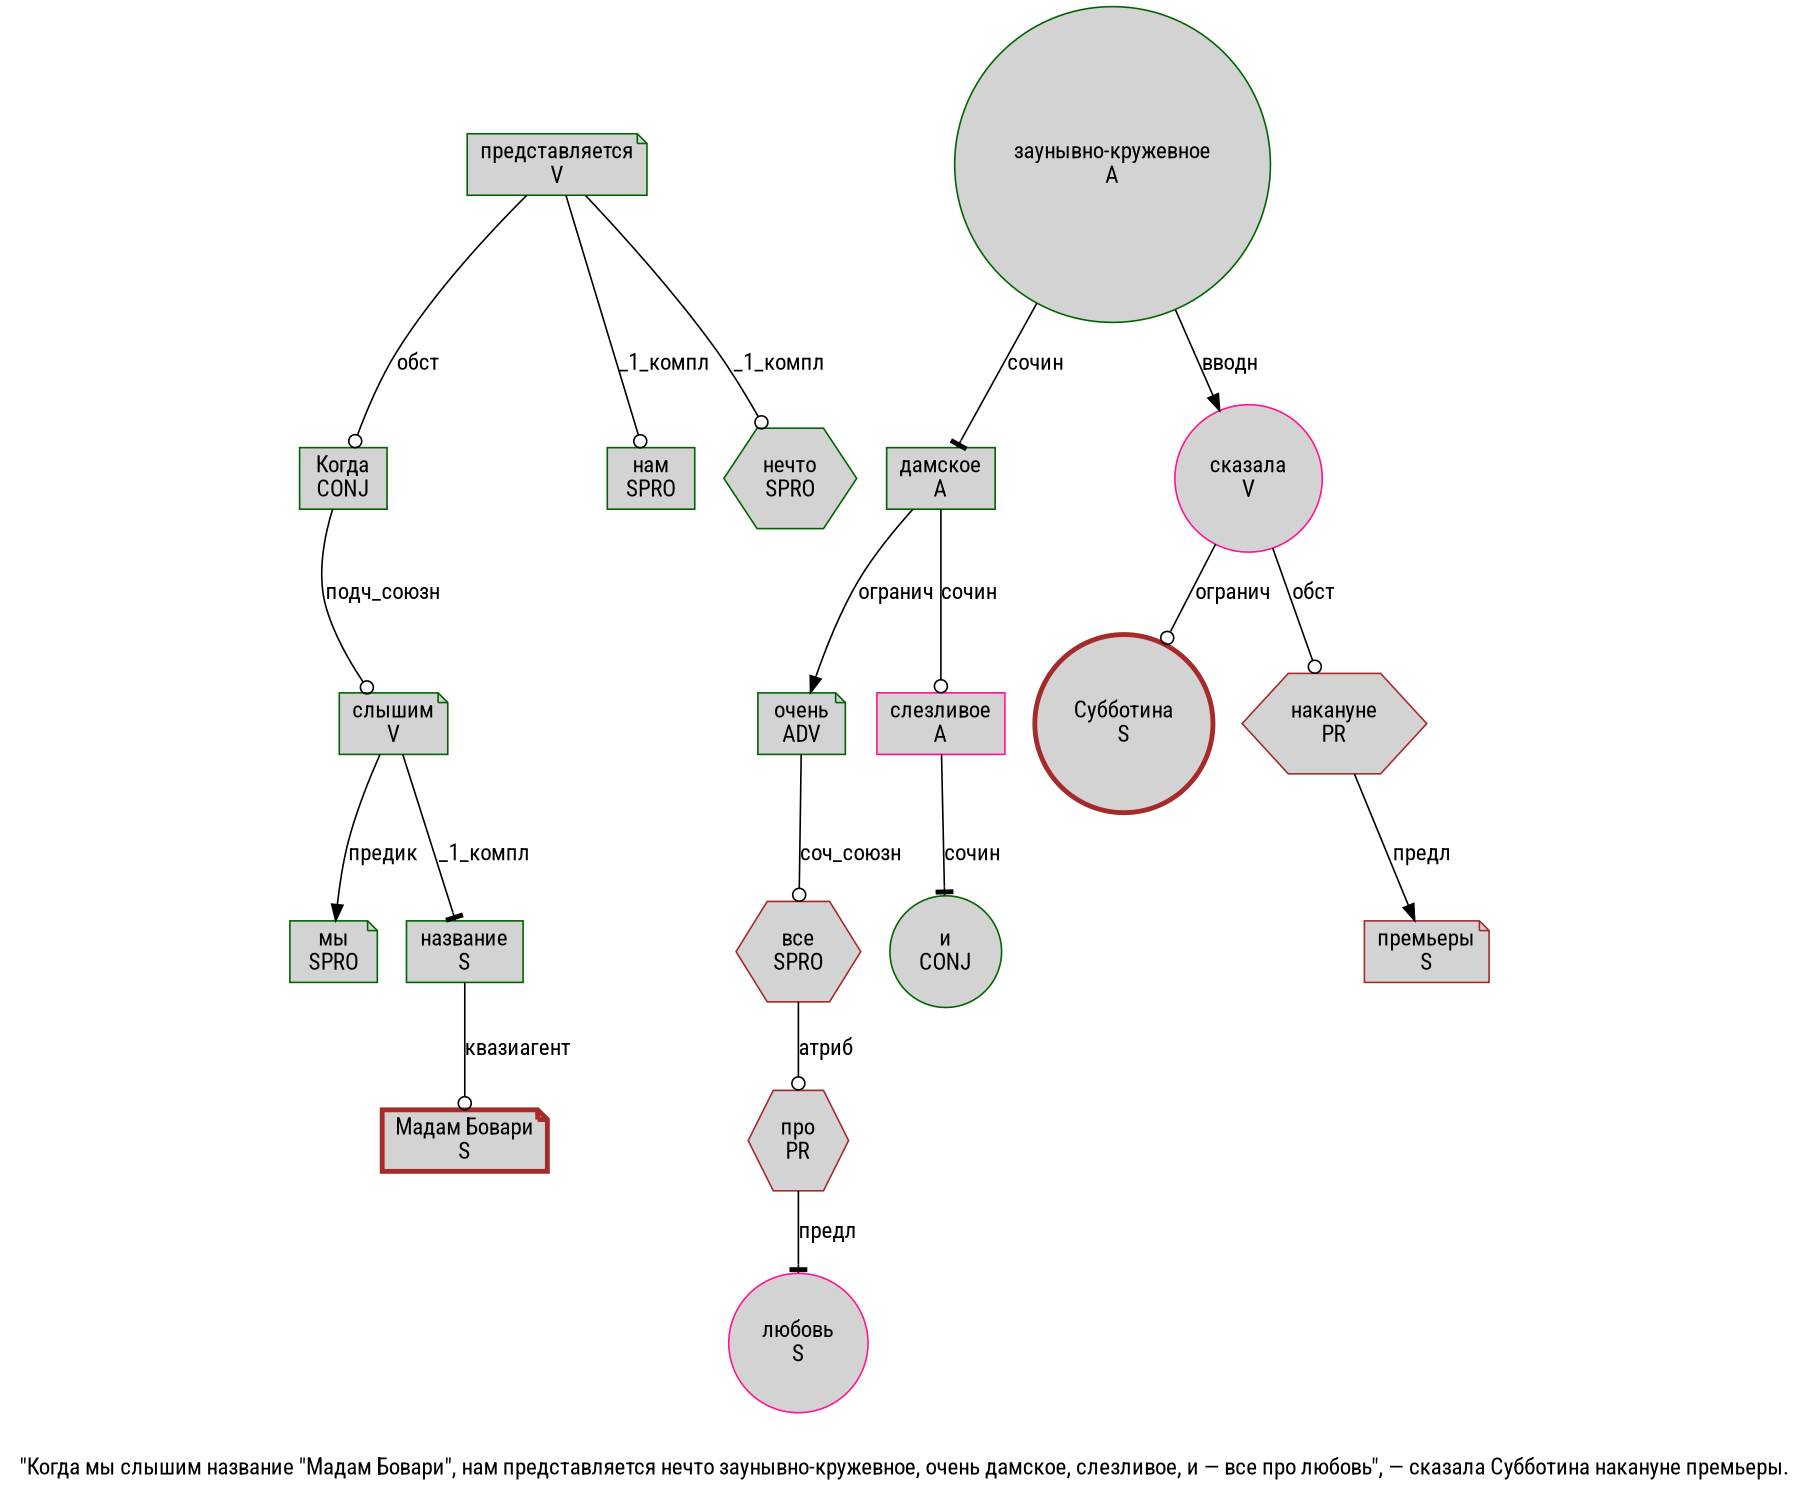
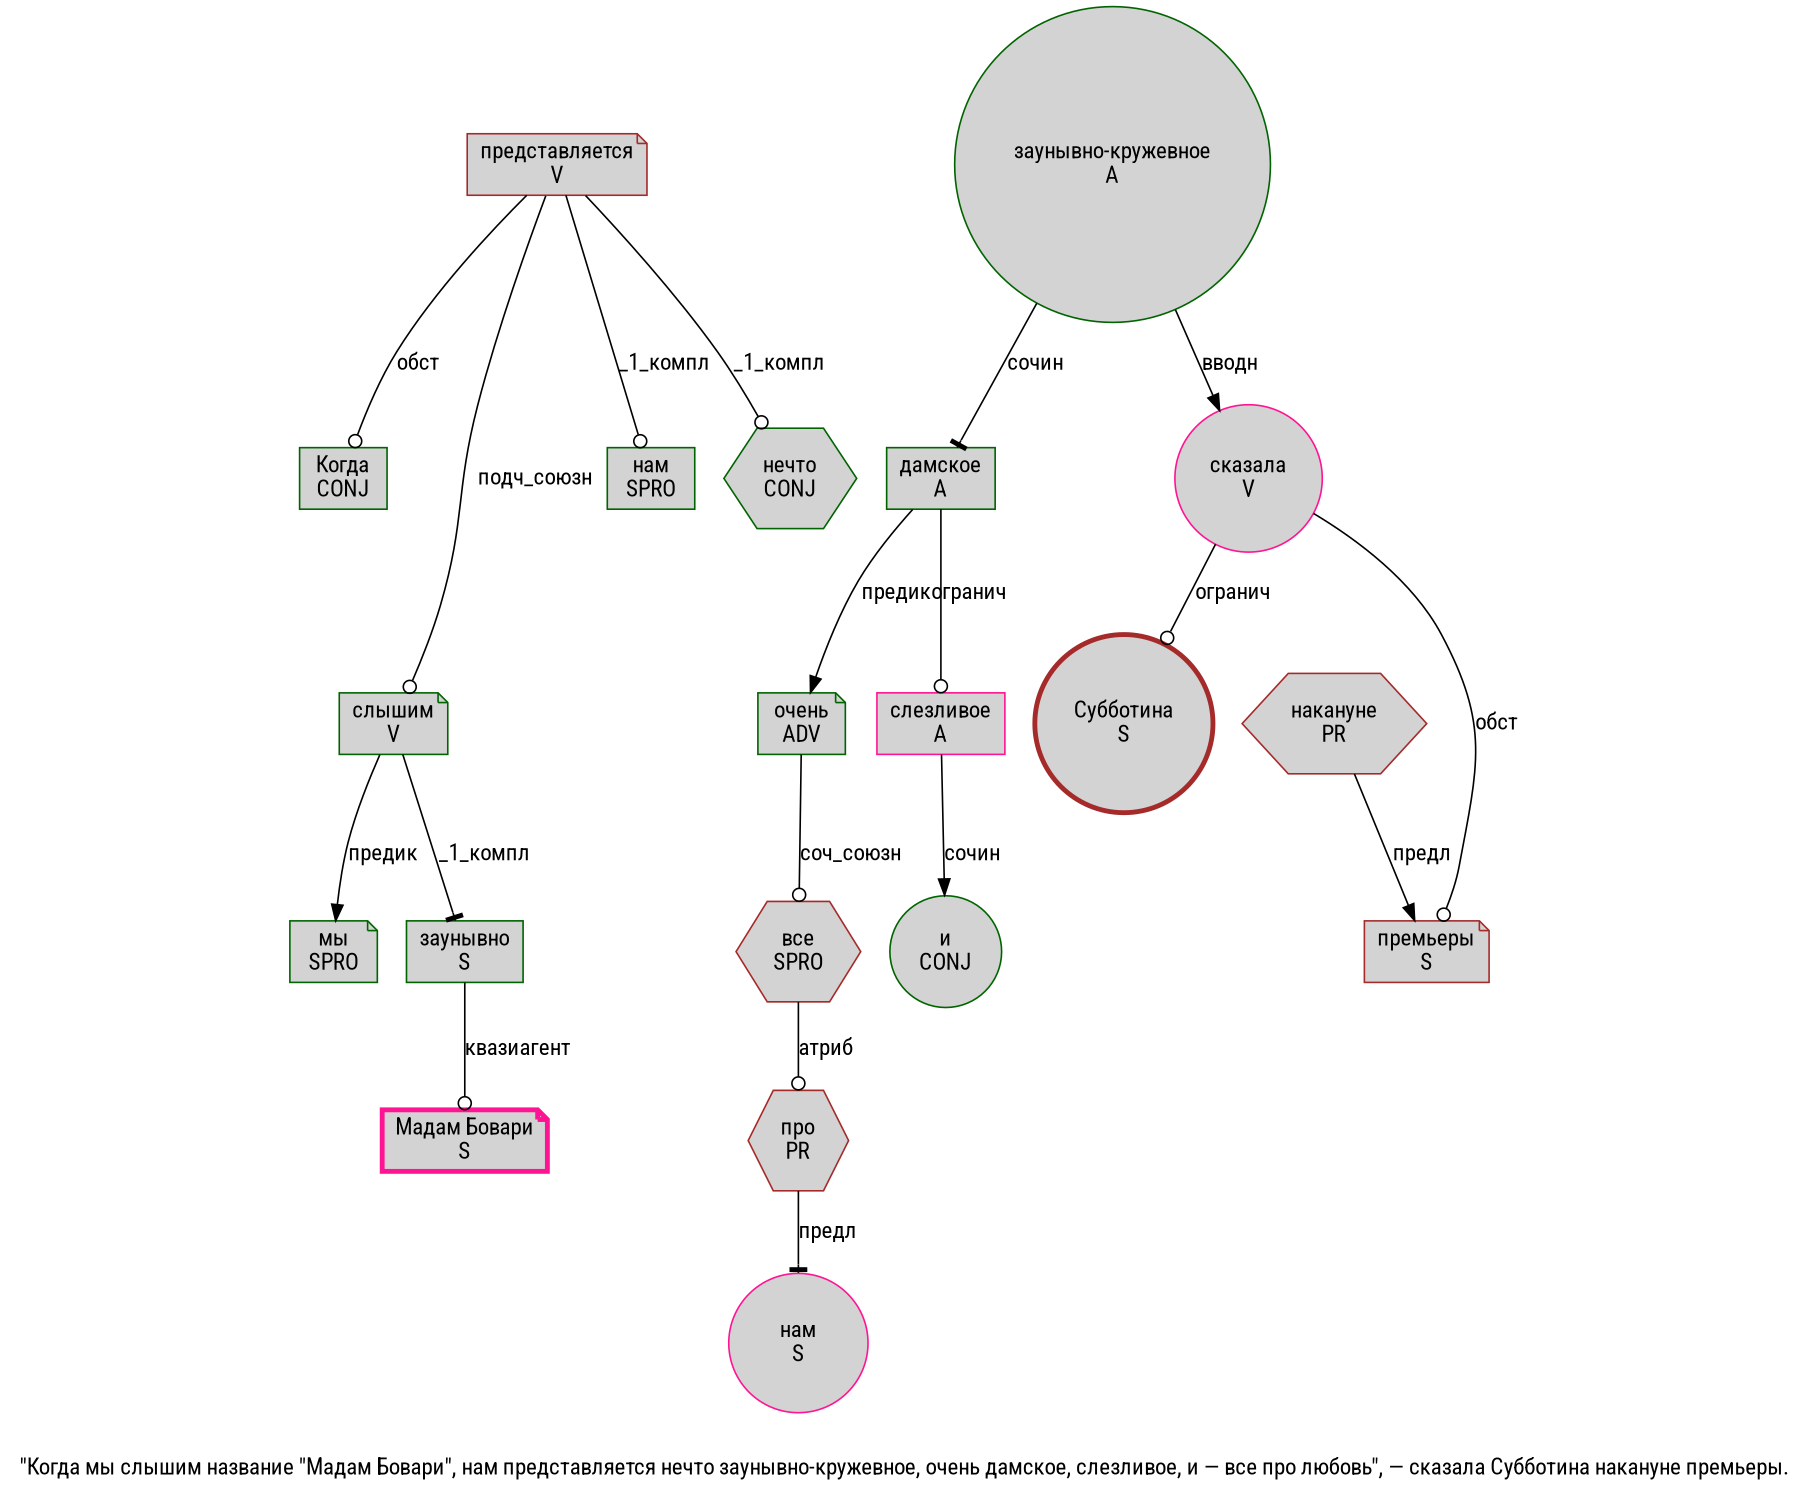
  digraph {
    fontname="Roboto Condensed"
    label="\"Когда мы слышим название \"Мадам Бовари\", нам представляется нечто заунывно-кружевное, очень дамское, слезливое, и — все про любовь\", — сказала Субботина накануне премьеры."
    node [color=darkgreen fillcolor=lightgray fontname="Roboto Condensed" penwidth=1 shape=note style=filled]
    edge [arrowhead=odot fontname="Roboto Condensed"]
    n1 [label="Когда\nCONJ" shape=box]
    n2 [label="слышим\nV"]
    n3 [label="мы\nSPRO"]
-   n4 [label="название\nS" shape=box]
-   n5 [color=brown label="Мадам Бовари\nS" penwidth=3]
+   n4 [label="заунывно\nS" shape=box]
+   n5 [color=deeppink label="Мадам Бовари\nS" penwidth=3]
    n6 [label="нам\nSPRO" shape=box]
-   n7 [label="представляется\nV"]
-   n8 [label="нечто\nSPRO" shape=hexagon]
+   n7 [color=brown label="представляется\nV"]
+   n8 [label="нечто\nCONJ" shape=hexagon]
    n9 [label="заунывно-кружевное\nA" shape=circle]
    n10 [label="дамское\nA" shape=box]
    n11 [color=deeppink label="сказала\nV" shape=circle]
    n12 [label="очень\nADV"]
    n13 [color=deeppink label="слезливое\nA" shape=box]
    n14 [color=brown label="Субботина\nS" penwidth=3 shape=circle]
    n15 [color=brown label="накануне\nPR" shape=hexagon]
    n16 [color=brown label="все\nSPRO" shape=hexagon]
    n17 [label="и\nCONJ" shape=circle]
    n18 [color=brown label="про\nPR" shape=hexagon]
-   n19 [color=deeppink label="любовь\nS" shape=circle]
+   n19 [color=deeppink label="нам\nS" shape=circle]
    n20 [color=brown label="премьеры\nS"]
-   n1 -> n2 [label="подч_союзн"]
+   n7 -> n2 [label="подч_союзн"]
    n2 -> n3 [arrowhead=normal label="предик"]
    n2 -> n4 [arrowhead=tee label="_1_компл"]
    n4 -> n5 [label="квазиагент"]
    n7 -> n1 [label="обст"]
    n7 -> n6 [label="_1_компл"]
    n7 -> n8 [label="_1_компл"]
    n9 -> n10 [arrowhead=tee label="сочин"]
    n9 -> n11 [arrowhead=normal label="вводн"]
-   n10 -> n12 [arrowhead=normal label="огранич"]
-   n10 -> n13 [label="сочин"]
+   n10 -> n12 [arrowhead=normal label="предик"]
+   n10 -> n13 [label="огранич"]
    n11 -> n14 [label="огранич"]
-   n11 -> n15 [label="обст"]
+   n11 -> n20 [label="обст"]
    n12 -> n16 [label="соч_союзн"]
-   n13 -> n17 [arrowhead=tee label="сочин"]
+   n13 -> n17 [arrowhead=normal label="сочин"]
    n15 -> n20 [arrowhead=normal label="предл"]
    n16 -> n18 [label="атриб"]
    n18 -> n19 [arrowhead=tee label="предл"]
  }
